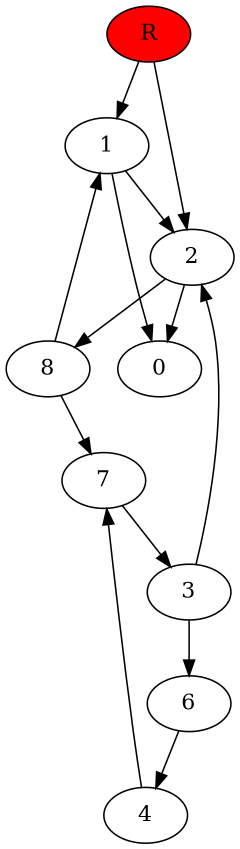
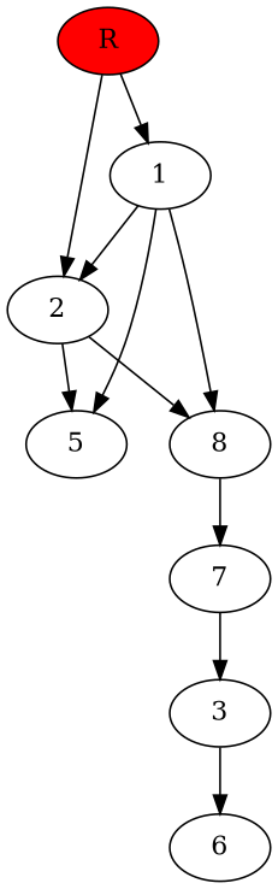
  digraph {
    1
-   5 [label=0]
+   5
    8
    2
-   4
    7
    3
    6
    R [fillcolor="#ff0000" style=filled]
    1 -> 5
-   8 -> 1
+   1 -> 8
    1 -> 2
    8 -> 7
    2 -> 5
    2 -> 8
-   4 -> 7
    7 -> 3
-   3 -> 2
    3 -> 6
-   6 -> 4
    R -> 1
    R -> 2
  }
